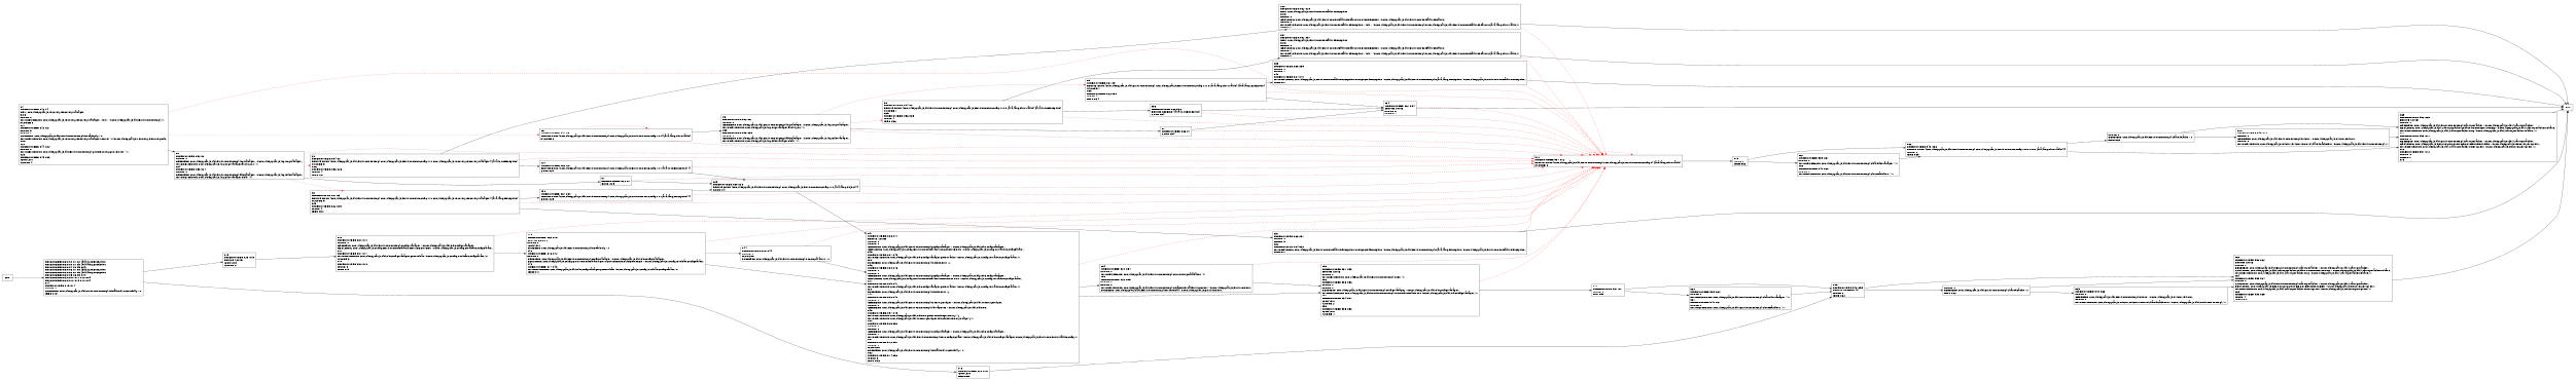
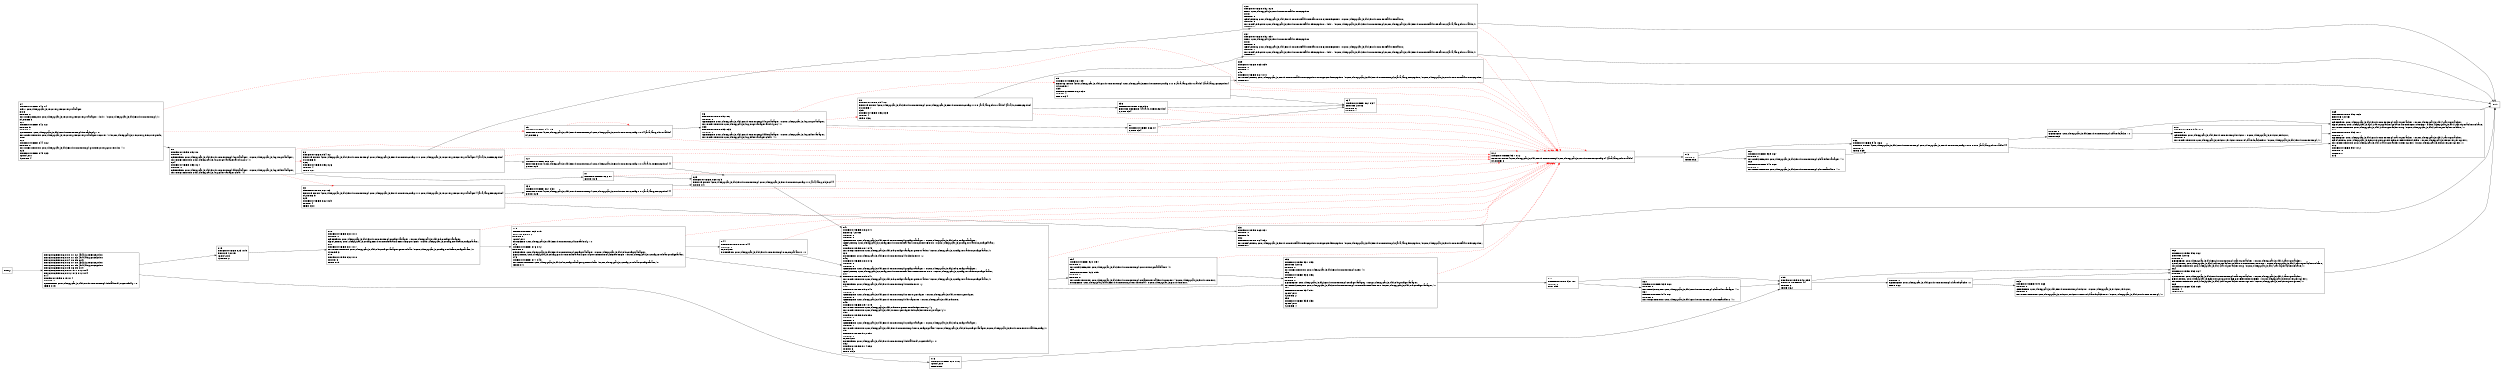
  digraph {
    rankdir=LR
    node [shape=record]
    n1 [label="L44\lLINENUMBER 878 L44\lALOAD 0\lICONST_1\lPUTFIELD com/sleepycat/je/dbi/EnvironmentImpl.noComparators : Z\l"]
    n2 [label="L12\lLINENUMBER 937 L12\lFRAME FULL [com/sleepycat/je/dbi/EnvironmentImpl com/sleepycat/je/EnvironmentConfig I] [java/lang/Throwable]\lASTORE 8\l"]
    n3 [label="L41\lLINENUMBER 886 L41\lFRAME SAME\lALOAD 0\lALOAD 0\lGETFIELD com/sleepycat/je/dbi/EnvironmentImpl.configManager : Lcom/sleepycat/je/dbi/DbConfigManager;\lGETSTATIC com/sleepycat/je/config/EnvironmentParams.LOCK_TIMEOUT : Lcom/sleepycat/je/config/DurationConfigParam;\lL45\lLINENUMBER 887 L45\lINVOKEVIRTUAL com/sleepycat/je/dbi/DbConfigManager.getDuration (Lcom/sleepycat/je/config/DurationConfigParam;)I\lI2L\lPUTFIELD com/sleepycat/je/dbi/EnvironmentImpl.lockTimeout : J\lL46\lLINENUMBER 888 L46\lALOAD 0\lALOAD 0\lGETFIELD com/sleepycat/je/dbi/EnvironmentImpl.configManager : Lcom/sleepycat/je/dbi/DbConfigManager;\lGETSTATIC com/sleepycat/je/config/EnvironmentParams.TXN_TIMEOUT : Lcom/sleepycat/je/config/DurationConfigParam;\lL47\lLINENUMBER 889 L47\lINVOKEVIRTUAL com/sleepycat/je/dbi/DbConfigManager.getDuration (Lcom/sleepycat/je/config/DurationConfigParam;)I\lI2L\lPUTFIELD com/sleepycat/je/dbi/EnvironmentImpl.txnTimeout : J\lL48\lLINENUMBER 896 L48\lALOAD 0\lGETFIELD com/sleepycat/je/dbi/EnvironmentImpl.memoryBudget : Lcom/sleepycat/je/dbi/MemoryBudget;\lALOAD 0\lGETFIELD com/sleepycat/je/dbi/EnvironmentImpl.dbMapTree : Lcom/sleepycat/je/dbi/DbTree;\lL49\lLINENUMBER 897 L49\lINVOKEVIRTUAL com/sleepycat/je/dbi/DbTree.getTreeAdminMemory ()J\lINVOKEVIRTUAL com/sleepycat/je/dbi/MemoryBudget.initCacheMemoryUsage (J)V\lL50\lLINENUMBER 905 L50\lALOAD 0\lALOAD 0\lGETFIELD com/sleepycat/je/dbi/EnvironmentImpl.configManager : Lcom/sleepycat/je/dbi/DbConfigManager;\lALOAD 1\lINVOKEVIRTUAL com/sleepycat/je/dbi/EnvironmentImpl.envConfigUpdate (Lcom/sleepycat/je/dbi/DbConfigManager;Lcom/sleepycat/je/EnvironmentMutableConfig;)V\lL51\lLINENUMBER 912 L51\lALOAD 0\lICONST_1\lPUTFIELD com/sleepycat/je/dbi/EnvironmentImpl.initializedSuccessfully : Z\lL52\lLINENUMBER 914 L52\lILOAD 3\lIFEQ L53\l"]
    n4 [label="L13\lILOAD 2\lIFNE L66\l"]
    n5 [label="L54\lLINENUMBER 920 L54\lALOAD 0\lINVOKESPECIAL com/sleepycat/je/dbi/EnvironmentImpl.convertDupDatabases ()V\lL55\lLINENUMBER 923 L55\lALOAD 0\lALOAD 0\lINVOKEVIRTUAL com/sleepycat/je/dbi/EnvironmentImpl.createInternalEnvironment ()Lcom/sleepycat/je/Environment;\lPUTFIELD com/sleepycat/je/dbi/EnvironmentImpl.envInternal : Lcom/sleepycat/je/Environment;\l"]
    n6 [label="L53\lLINENUMBER 931 L53\lFRAME SAME\lALOAD 0\lINVOKEVIRTUAL com/sleepycat/je/dbi/EnvironmentImpl.open ()V\lL56\lLINENUMBER 933 L56\lALOAD 0\lALOAD 0\lGETFIELD com/sleepycat/je/dbi/EnvironmentImpl.configManager : Lcom/sleepycat/je/dbi/DbConfigManager;\lINVOKESPECIAL com/sleepycat/je/dbi/EnvironmentImpl.runOrPauseDaemons (Lcom/sleepycat/je/dbi/DbConfigManager;)V\lL57\lLINENUMBER 934 L57\lICONST_1\lISTORE 2\lL58\lLINENUMBER 935 L58\lICONST_1\lISTORE 4\l"]
    n7 [label="L67\lLINENUMBER 939 L67\lALOAD 0\lINVOKESPECIAL com/sleepycat/je/dbi/EnvironmentImpl.clearFileManager ()V\lL68\lLINENUMBER 940 L68\lALOAD 0\lINVOKEVIRTUAL com/sleepycat/je/dbi/EnvironmentImpl.closeHandlers ()V\l"]
    n8 [label="L66\lLINENUMBER 948 L66\lFRAME FULL [com/sleepycat/je/dbi/EnvironmentImpl com/sleepycat/je/EnvironmentConfig I T T T T T java/lang/Throwable] []\lILOAD 2\lIFNE L69\l"]
    n9 [label="L69\lLINENUMBER 952 L69\lFRAME SAME\lALOAD 0\lGETFIELD com/sleepycat/je/dbi/EnvironmentImpl.startupTracker : Lcom/sleepycat/je/dbi/StartupTracker;\lGETSTATIC com/sleepycat/je/dbi/StartupTracker$Phase.TOTAL_ENV_OPEN : Lcom/sleepycat/je/dbi/StartupTracker$Phase;\lINVOKEVIRTUAL com/sleepycat/je/dbi/StartupTracker.stop (Lcom/sleepycat/je/dbi/StartupTracker$Phase;)V\lL71\lLINENUMBER 953 L71\lALOAD 0\lGETFIELD com/sleepycat/je/dbi/EnvironmentImpl.startupTracker : Lcom/sleepycat/je/dbi/StartupTracker;\lGETSTATIC com/sleepycat/je/RecoveryProgress.RECOVERY_FINISHED : Lcom/sleepycat/je/RecoveryProgress;\lINVOKEVIRTUAL com/sleepycat/je/dbi/StartupTracker.setProgress (Lcom/sleepycat/je/RecoveryProgress;)V\lL72\lLINENUMBER 954 L72\lALOAD 8\lATHROW\lL73\l"]
    n10 [label="ALOAD 0\lGETFIELD com/sleepycat/je/dbi/EnvironmentImpl.sharedCache : Z\lIFEQ L69\l"]
    n11 [label="L19\lLINENUMBER 869 L19\lFRAME CHOP 2\lALOAD 0\lICONST_1\lPUTFIELD com/sleepycat/je/dbi/EnvironmentImpl.isReadOnly : Z\lL42\lLINENUMBER 876 L42\lALOAD 0\lGETFIELD com/sleepycat/je/dbi/EnvironmentImpl.configManager : Lcom/sleepycat/je/dbi/DbConfigManager;\lGETSTATIC com/sleepycat/je/config/EnvironmentParams.ENV_COMPARATORS_REQUIRED : Lcom/sleepycat/je/config/BooleanConfigParam;\lL43\lLINENUMBER 877 L43\lINVOKEVIRTUAL com/sleepycat/je/dbi/DbConfigManager.getBoolean (Lcom/sleepycat/je/config/BooleanConfigParam;)Z\lIFNE L41\l"]
    n12 [label="L34\lLINENUMBER 867 L34\lFRAME SAME\lALOAD 6\lATHROW\l"]
    exit
    n14 [label="L36\lLINENUMBER 866 L36\lFRAME APPEND [java/io/IOException]\lGOTO L34\l"]
    n15 [label="L11\lLINENUMBER 937 L11\lILOAD 2\lTXN L59\l"]
    n16 [label="L60\lLINENUMBER 939 L60\lALOAD 0\lINVOKESPECIAL com/sleepycat/je/dbi/EnvironmentImpl.clearFileManager ()V\lL61\lLINENUMBER 940 L61\lALOAD 0\lINVOKEVIRTUAL com/sleepycat/je/dbi/EnvironmentImpl.closeHandlers ()V\l"]
    n17 [label="L59\lLINENUMBER 948 L59\lFRAME APPEND [I]\lILOAD 2\lIFNE L62\l"]
    n18 [label="L62\lLINENUMBER 952 L62\lFRAME SAME\lALOAD 0\lGETFIELD com/sleepycat/je/dbi/EnvironmentImpl.startupTracker : Lcom/sleepycat/je/dbi/StartupTracker;\lGETSTATIC com/sleepycat/je/dbi/StartupTracker$Phase.TOTAL_ENV_OPEN : Lcom/sleepycat/je/dbi/StartupTracker$Phase;\lINVOKEVIRTUAL com/sleepycat/je/dbi/StartupTracker.stop (Lcom/sleepycat/je/dbi/StartupTracker$Phase;)V\lL64\lLINENUMBER 953 L64\lALOAD 0\lGETFIELD com/sleepycat/je/dbi/EnvironmentImpl.startupTracker : Lcom/sleepycat/je/dbi/StartupTracker;\lGETSTATIC com/sleepycat/je/RecoveryProgress.RECOVERY_FINISHED : Lcom/sleepycat/je/RecoveryProgress;\lINVOKEVIRTUAL com/sleepycat/je/dbi/StartupTracker.setProgress (Lcom/sleepycat/je/RecoveryProgress;)V\lL65\lLINENUMBER 935 L65\lILOAD 4\lIRETURN\l"]
    n19 [label="ALOAD 0\lGETFIELD com/sleepycat/je/dbi/EnvironmentImpl.sharedCache : Z\lIFEQ L62\l"]
    n20 [label="L70\lLINENUMBER 949 L70\lALOAD 0\lGETFIELD com/sleepycat/je/dbi/EnvironmentImpl.evictor : Lcom/sleepycat/je/evictor/Evictor;\lALOAD 0\lINVOKEVIRTUAL com/sleepycat/je/evictor/Evictor.removeSharedCacheEnv (Lcom/sleepycat/je/dbi/EnvironmentImpl;)V\l"]
    n21 [label="L28\lLINENUMBER 857 L28\lNEW com/sleepycat/je/EnvironmentFailureException\lDUP\lALOAD 0\lGETSTATIC com/sleepycat/je/dbi/EnvironmentFailureReason.LOG_INTEGRITY : Lcom/sleepycat/je/dbi/EnvironmentFailureReason;\lALOAD 5\lINVOKESPECIAL com/sleepycat/je/EnvironmentFailureException.\<init\> (Lcom/sleepycat/je/dbi/EnvironmentImpl;Lcom/sleepycat/je/dbi/EnvironmentFailureReason;Ljava/lang/Throwable;)V\lATHROW\l"]
    n22 [label="L8\lLINENUMBER 854 L8\lFRAME FULL [com/sleepycat/je/dbi/EnvironmentImpl com/sleepycat/je/EnvironmentConfig I I I T java/lang/Throwable] [java/io/IOException]\lASTORE 7\lL35\lLINENUMBER 856 L35\lILOAD 4\lIFEQ L36\l"]
    n23 [label="L37\lLINENUMBER 857 L37\lNEW com/sleepycat/je/EnvironmentFailureException\lDUP\lALOAD 0\lGETSTATIC com/sleepycat/je/dbi/EnvironmentFailureReason.LOG_INTEGRITY : Lcom/sleepycat/je/dbi/EnvironmentFailureReason;\lALOAD 7\lINVOKESPECIAL com/sleepycat/je/EnvironmentFailureException.\<init\> (Lcom/sleepycat/je/dbi/EnvironmentImpl;Lcom/sleepycat/je/dbi/EnvironmentFailureReason;Ljava/lang/Throwable;)V\lATHROW\l"]
    n24 [label="L15\lLINENUMBER 823 L15\lFRAME SAME\lICONST_0\lISTORE 2\l"]
    n25 [label="L10\lLINENUMBER 830 L10\lALOAD 0\lGETFIELD com/sleepycat/je/dbi/EnvironmentImpl.configManager : Lcom/sleepycat/je/dbi/DbConfigManager;\lGETSTATIC com/sleepycat/je/config/EnvironmentParams.ENV_RECOVERY : Lcom/sleepycat/je/config/BooleanConfigParam;\lL17\lLINENUMBER 831 L17\lINVOKEVIRTUAL com/sleepycat/je/dbi/DbConfigManager.getBoolean (Lcom/sleepycat/je/config/BooleanConfigParam;)Z\lISTORE 3\lL18\lLINENUMBER 832 L18\lILOAD 3\lIFEQ L19\l"]
    n26 [label="L2\lLINENUMBER 854 L2\lFRAME FULL [com/sleepycat/je/dbi/EnvironmentImpl com/sleepycat/je/EnvironmentConfig I I I com/sleepycat/je/recovery/RecoveryManager] [java/io/IOException]\lASTORE 5\lL26\lLINENUMBER 856 L26\lILOAD 4\lIFEQ L27\l"]
    n27 [label="L27\lLINENUMBER 866 L27\lFRAME FULL [com/sleepycat/je/dbi/EnvironmentImpl com/sleepycat/je/EnvironmentConfig I I I java/io/IOException] []\lGOTO L25\l"]
    n28 [label="L25\lLINENUMBER 868 L25\lFRAME FULL [com/sleepycat/je/dbi/EnvironmentImpl com/sleepycat/je/EnvironmentConfig I I I java/lang/Object] []\lGOTO L41\l"]
    n29 [label="L1\lLINENUMBER 866 L1\lGOTO L25\l"]
    n30 [label="L7\lLINENUMBER 866 L7\lGOTO L34\l"]
    n31 [label="L63\lLINENUMBER 949 L63\lALOAD 0\lGETFIELD com/sleepycat/je/dbi/EnvironmentImpl.evictor : Lcom/sleepycat/je/evictor/Evictor;\lALOAD 0\lINVOKEVIRTUAL com/sleepycat/je/evictor/Evictor.removeSharedCacheEnv (Lcom/sleepycat/je/dbi/EnvironmentImpl;)V\l"]
    n32 [label="L5\lLINENUMBER 847 L5\lFRAME FULL [com/sleepycat/je/dbi/EnvironmentImpl com/sleepycat/je/EnvironmentConfig I I I] [java/lang/Throwable]\lASTORE 6\l"]
    n33 [label="L6\lLINENUMBER 852 L6\lALOAD 0\lGETFIELD com/sleepycat/je/dbi/EnvironmentImpl.logManager : Lcom/sleepycat/je/log/LogManager;\lINVOKEVIRTUAL com/sleepycat/je/log/LogManager.flushSync ()V\lL33\lLINENUMBER 853 L33\lALOAD 0\lGETFIELD com/sleepycat/je/dbi/EnvironmentImpl.fileManager : Lcom/sleepycat/je/log/FileManager;\lINVOKEVIRTUAL com/sleepycat/je/log/FileManager.clear ()V\l"]
    n34 [label="L9\lLINENUMBER 861 L9\lFRAME FULL [com/sleepycat/je/dbi/EnvironmentImpl com/sleepycat/je/EnvironmentConfig I I I T java/lang/Throwable] [java/lang/Exception]\lASTORE 7\lL38\lLINENUMBER 862 L38\lILOAD 4\lIFEQ L34\l"]
    n35 [label="L31\lLINENUMBER 863 L31\lALOAD 0\lALOAD 5\lL32\lLINENUMBER 864 L32\lINVOKESTATIC com/sleepycat/je/EnvironmentFailureException.unexpectedException (Lcom/sleepycat/je/dbi/EnvironmentImpl;Ljava/lang/Exception;)Lcom/sleepycat/je/EnvironmentFailureException;\lATHROW\l"]
    n36 [label="L39\lLINENUMBER 863 L39\lALOAD 0\lALOAD 7\lL40\lLINENUMBER 864 L40\lINVOKESTATIC com/sleepycat/je/EnvironmentFailureException.unexpectedException (Lcom/sleepycat/je/dbi/EnvironmentImpl;Ljava/lang/Exception;)Lcom/sleepycat/je/EnvironmentFailureException;\lATHROW\l"]
    n37 [label="L0\lLINENUMBER 852 L0\lALOAD 0\lGETFIELD com/sleepycat/je/dbi/EnvironmentImpl.logManager : Lcom/sleepycat/je/log/LogManager;\lINVOKEVIRTUAL com/sleepycat/je/log/LogManager.flushSync ()V\lL24\lLINENUMBER 853 L24\lALOAD 0\lGETFIELD com/sleepycat/je/dbi/EnvironmentImpl.fileManager : Lcom/sleepycat/je/log/FileManager;\lINVOKEVIRTUAL com/sleepycat/je/log/FileManager.clear ()V\l"]
    n38 [label="L3\lLINENUMBER 861 L3\lFRAME FULL [com/sleepycat/je/dbi/EnvironmentImpl com/sleepycat/je/EnvironmentConfig I I I com/sleepycat/je/recovery/RecoveryManager] [java/lang/Exception]\lASTORE 5\lL29\lLINENUMBER 862 L29\lILOAD 4\lIFEQ L30\l"]
    n39 [label="L30\lLINENUMBER 867 L30\lFRAME FULL [com/sleepycat/je/dbi/EnvironmentImpl com/sleepycat/je/EnvironmentConfig I I I java/lang/Exception] []\lGOTO L25\l"]
    n40 [label="L16\lLINENUMBER 820 L16\lICONST_0\lIRETURN\l"]
    n41 [label="L4\lLINENUMBER 840 L4\lNEW com/sleepycat/je/recovery/RecoveryManager\lDUP\lALOAD 0\lINVOKESPECIAL com/sleepycat/je/recovery/RecoveryManager.\<init\> (Lcom/sleepycat/je/dbi/EnvironmentImpl;)V\lASTORE 5\lL21\lLINENUMBER 842 L21\lALOAD 5\lALOAD 0\lGETFIELD com/sleepycat/je/dbi/EnvironmentImpl.isReadOnly : Z\lINVOKEVIRTUAL com/sleepycat/je/recovery/RecoveryManager.recover (Z)Lcom/sleepycat/je/recovery/RecoveryInfo;\lPOP\lL22\lLINENUMBER 844 L22\lALOAD 0\lINVOKEVIRTUAL com/sleepycat/je/dbi/EnvironmentImpl.postRecoveryConversion ()V\lL23\lLINENUMBER 845 L23\lICONST_1\lISTORE 4\l"]
    n42 [label="TRYCATCHBLOCK L0 L1 L2 java/io/IOException\lTRYCATCHBLOCK L0 L1 L3 java/lang/Exception\lTRYCATCHBLOCK L4 L0 L5 null\lTRYCATCHBLOCK L6 L7 L8 java/io/IOException\lTRYCATCHBLOCK L6 L7 L9 java/lang/Exception\lTRYCATCHBLOCK L5 L6 L5 null\lTRYCATCHBLOCK L10 L11 L12 null\lTRYCATCHBLOCK L12 L13 L12 null\lL14\lLINENUMBER 819 L14\lALOAD 0\lGETFIELD com/sleepycat/je/dbi/EnvironmentImpl.initializedSuccessfully : Z\lIFEQ L15\l"]
-   entry [label=com]
+   entry
    n1 -> n2 [color=red style=dashed]
    n1 -> n3
    n2 -> n2 [color=red style=dashed]
    n2 -> n4
    n3 -> n2 [color=red style=dashed]
    n3 -> n5
    n3 -> n6
    n4 -> n7
    n4 -> n8
    n5 -> n2 [color=red style=dashed]
    n5 -> n6
    n6 -> n2 [color=red style=dashed]
    n6 -> n15
    n7 -> n8
    n8 -> n9
    n8 -> n10
    n9 -> exit
    n10 -> n9
    n10 -> n20
    n11 -> n1
    n11 -> n2 [color=red style=dashed]
    n11 -> n3
    n12 -> n2 [color=red style=dashed]
-   n12 -> exit
    n14 -> n2 [color=red style=dashed]
    n14 -> n12
    n15 -> n16
    n15 -> n17
    n16 -> n17
    n17 -> n18
    n17 -> n19
    n18 -> exit
    n19 -> n18
    n19 -> n31
    n20 -> n9
    n21 -> n2 [color=red style=dashed]
    n21 -> exit
    n22 -> n2 [color=red style=dashed]
    n22 -> n14
    n22 -> n23
    n23 -> n2 [color=red style=dashed]
    n23 -> exit
    n24 -> n25
    n25 -> n2 [color=red style=dashed]
    n25 -> n11
    n26 -> n2 [color=red style=dashed]
    n26 -> n21
    n26 -> n27
    n27 -> n2 [color=red style=dashed]
    n27 -> n28
    n28 -> n2 [color=red style=dashed]
    n28 -> n3
    n29 -> n2 [color=red style=dashed]
    n29 -> n28
    n30 -> n2 [color=red style=dashed]
    n30 -> n12
    n31 -> n18
    n32 -> n2 [color=red style=dashed]
    n32 -> n32 [color=red style=dashed]
    n32 -> n33
    n33 -> n2 [color=red style=dashed]
    n33 -> n22 [color=red style=dashed]
    n33 -> n30
    n33 -> n34 [color=red style=dashed]
    n34 -> n2 [color=red style=dashed]
    n34 -> n12
    n34 -> n36
    n35 -> n2 [color=red style=dashed]
    n35 -> exit
    n36 -> n2 [color=red style=dashed]
    n36 -> exit
    n37 -> n2 [color=red style=dashed]
    n37 -> n26 [color=red style=dashed]
    n37 -> n29
    n37 -> n38 [color=red style=dashed]
    n38 -> n2 [color=red style=dashed]
    n38 -> n35
    n38 -> n39
    n39 -> n2 [color=red style=dashed]
    n39 -> n28
    n40 -> n17
    n41 -> n2 [color=red style=dashed]
    n41 -> n32 [color=red style=dashed]
    n41 -> n37
    n42 -> n24
    n42 -> n40
    entry -> n42
  }
